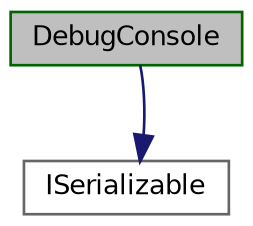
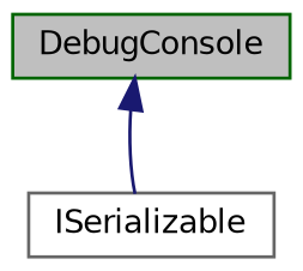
  digraph {
    node [fontname=Helvetica fontsize=10 shape=record style=filled]
    n1 [color=darkgreen fillcolor=grey75 fontcolor=black height=0.2 label=DebugConsole width=0.4]
    n2 [color=gray40 fillcolor=white height=0.2 label=ISerializable width=0.4]
-   n2 -> n1 [color=midnightblue dir=back fontname=Helvetica fontsize=10 labelfontname=Helvetica labelfontsize=10 style=solid]
+   n1 -> n2 [color=midnightblue dir=back fontname=Helvetica fontsize=10 labelfontname=Helvetica labelfontsize=10 style=solid]
  }
